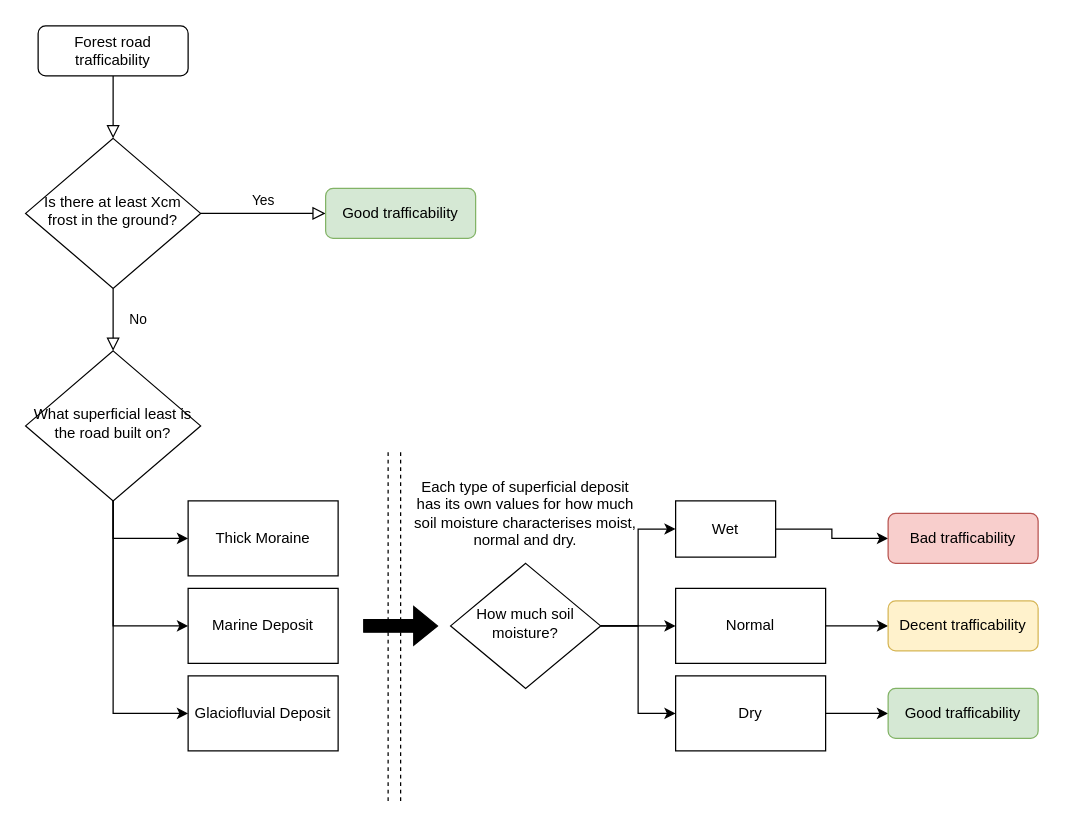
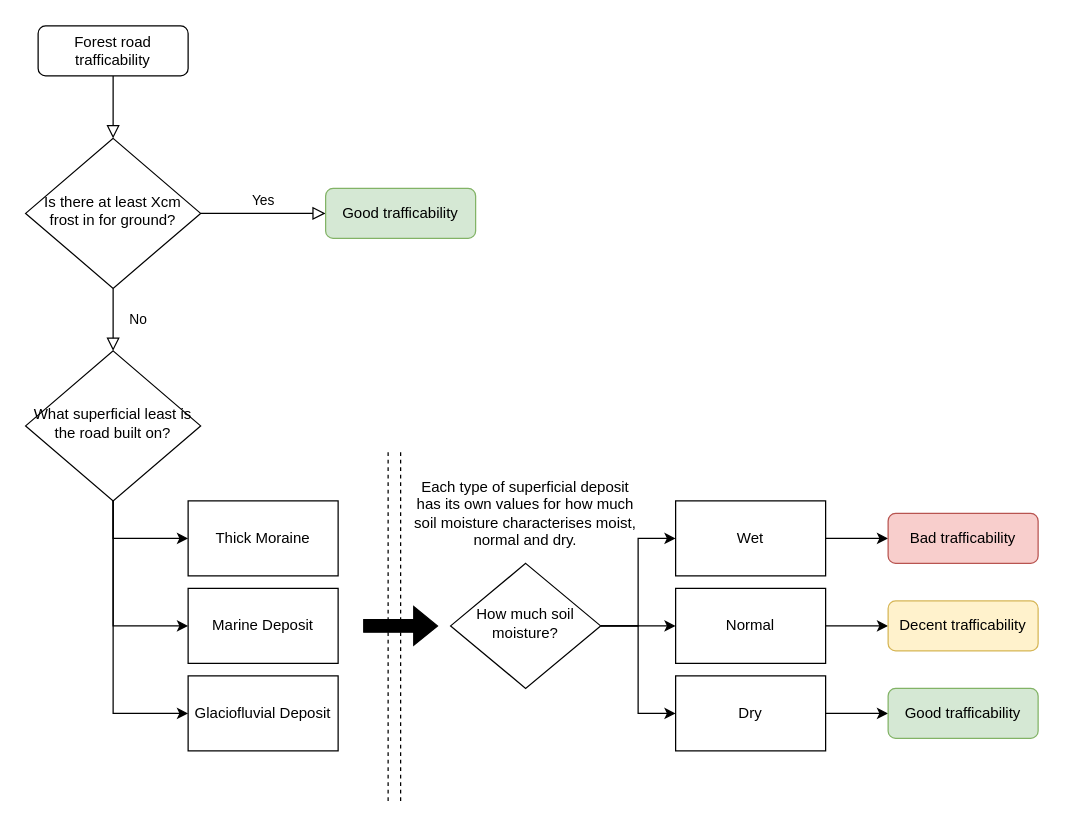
  <mxCell id="0" />
  <mxCell id="1" parent="0" />
  <mxCell id="2" value="" style="rounded=0;html=1;jettySize=auto;orthogonalLoop=1;fontSize=11;endArrow=block;endFill=0;endSize=8;strokeWidth=1;shadow=0;labelBackgroundColor=none;edgeStyle=orthogonalEdgeStyle;" parent="1" source="3" target="6" edge="1"><mxGeometry relative="1" as="geometry" /></mxCell>
  <mxCell id="3" value="Forest road trafficability" style="rounded=1;whiteSpace=wrap;html=1;fontSize=12;glass=0;strokeWidth=1;shadow=0;" parent="1" vertex="1"><mxGeometry x="30" y="20" width="120" height="40" as="geometry" /></mxCell>
  <mxCell id="4" value="No" style="rounded=0;html=1;jettySize=auto;orthogonalLoop=1;fontSize=11;endArrow=block;endFill=0;endSize=8;strokeWidth=1;shadow=0;labelBackgroundColor=none;edgeStyle=orthogonalEdgeStyle;" parent="1" source="6" target="11" edge="1"><mxGeometry y="20" relative="1" as="geometry"><mxPoint as="offset" /></mxGeometry></mxCell>
  <mxCell id="5" value="Yes" style="edgeStyle=orthogonalEdgeStyle;rounded=0;html=1;jettySize=auto;orthogonalLoop=1;fontSize=11;endArrow=block;endFill=0;endSize=8;strokeWidth=1;shadow=0;labelBackgroundColor=none;" parent="1" source="6" target="7" edge="1"><mxGeometry y="10" relative="1" as="geometry"><mxPoint as="offset" /></mxGeometry></mxCell>
- <mxCell id="6" value="&lt;font&gt;Is there at least Xcm frost in the ground?&lt;/font&gt;" style="rhombus;whiteSpace=wrap;shadow=0;fontFamily=Helvetica;fontSize=12;align=center;strokeWidth=1;spacing=6;spacingTop=-4;html=1;" parent="1" vertex="1"><mxGeometry x="20" y="110" width="140" height="120" as="geometry" /></mxCell>
+ <mxCell id="6" value="&lt;font&gt;Is there at least Xcm frost in for ground?&lt;/font&gt;" style="rhombus;whiteSpace=wrap;shadow=0;fontFamily=Helvetica;fontSize=12;align=center;strokeWidth=1;spacing=6;spacingTop=-4;html=1;" parent="1" vertex="1"><mxGeometry x="20" y="110" width="140" height="120" as="geometry" /></mxCell>
  <mxCell id="7" value="Good trafficability" style="rounded=1;whiteSpace=wrap;html=1;fontSize=12;glass=0;strokeWidth=1;shadow=0;fillColor=#d5e8d4;strokeColor=#82b366;" parent="1" vertex="1"><mxGeometry x="260" y="150" width="120" height="40" as="geometry" /></mxCell>
  <mxCell id="8" style="edgeStyle=orthogonalEdgeStyle;rounded=0;orthogonalLoop=1;jettySize=auto;html=1;exitX=0.5;exitY=1;exitDx=0;exitDy=0;entryX=0;entryY=0.5;entryDx=0;entryDy=0;" parent="1" source="11" target="14" edge="1"><mxGeometry relative="1" as="geometry" /></mxCell>
  <mxCell id="9" style="edgeStyle=orthogonalEdgeStyle;rounded=0;orthogonalLoop=1;jettySize=auto;html=1;entryX=0;entryY=0.5;entryDx=0;entryDy=0;exitX=0.5;exitY=1;exitDx=0;exitDy=0;" parent="1" source="11" target="13" edge="1"><mxGeometry relative="1" as="geometry" /></mxCell>
  <mxCell id="10" style="edgeStyle=orthogonalEdgeStyle;rounded=0;orthogonalLoop=1;jettySize=auto;html=1;entryX=0;entryY=0.5;entryDx=0;entryDy=0;exitX=0.5;exitY=1;exitDx=0;exitDy=0;" parent="1" source="11" target="12" edge="1"><mxGeometry relative="1" as="geometry" /></mxCell>
  <mxCell id="11" value="&lt;font&gt;What superficial least is the road built on?&lt;/font&gt;" style="rhombus;shadow=0;fontFamily=Helvetica;fontSize=12;align=center;strokeWidth=1;spacing=6;spacingTop=-4;rounded=0;arcSize=0;whiteSpace=wrap;html=1;" parent="1" vertex="1"><mxGeometry x="20" y="280" width="140" height="120" as="geometry" /></mxCell>
  <mxCell id="12" value="Thick Moraine" style="rounded=0;whiteSpace=wrap;html=1;" parent="1" vertex="1"><mxGeometry x="150" y="400" width="120" height="60" as="geometry" /></mxCell>
  <mxCell id="13" value="Marine Deposit" style="rounded=0;whiteSpace=wrap;html=1;" parent="1" vertex="1"><mxGeometry x="150" y="470" width="120" height="60" as="geometry" /></mxCell>
  <mxCell id="14" value="Glaciofluvial Deposit" style="rounded=0;whiteSpace=wrap;html=1;" parent="1" vertex="1"><mxGeometry x="150" y="540" width="120" height="60" as="geometry" /></mxCell>
  <mxCell id="15" value="" style="endArrow=none;dashed=1;html=1;rounded=0;" parent="1" edge="1"><mxGeometry width="50" height="50" relative="1" as="geometry"><mxPoint x="310" y="640" as="sourcePoint" /><mxPoint x="310" y="360" as="targetPoint" /></mxGeometry></mxCell>
  <mxCell id="16" value="" style="shape=flexArrow;endArrow=classic;html=1;rounded=0;fillColor=#000000;" parent="1" edge="1"><mxGeometry width="50" height="50" relative="1" as="geometry"><mxPoint x="290" y="500" as="sourcePoint" /><mxPoint x="350" y="500" as="targetPoint" /></mxGeometry></mxCell>
  <mxCell id="17" style="edgeStyle=orthogonalEdgeStyle;rounded=0;orthogonalLoop=1;jettySize=auto;html=1;entryX=0;entryY=0.5;entryDx=0;entryDy=0;" parent="1" source="20" target="22" edge="1"><mxGeometry relative="1" as="geometry" /></mxCell>
  <mxCell id="18" style="edgeStyle=orthogonalEdgeStyle;rounded=0;orthogonalLoop=1;jettySize=auto;html=1;entryX=0;entryY=0.5;entryDx=0;entryDy=0;" parent="1" source="20" target="24" edge="1"><mxGeometry relative="1" as="geometry" /></mxCell>
  <mxCell id="19" style="edgeStyle=orthogonalEdgeStyle;rounded=0;orthogonalLoop=1;jettySize=auto;html=1;entryX=0;entryY=0.5;entryDx=0;entryDy=0;" parent="1" source="20" target="26" edge="1"><mxGeometry relative="1" as="geometry" /></mxCell>
  <mxCell id="20" value="How much soil moisture?" style="rhombus;whiteSpace=wrap;html=1;shadow=0;fontFamily=Helvetica;fontSize=12;align=center;strokeWidth=1;spacing=6;spacingTop=-4;" parent="1" vertex="1"><mxGeometry x="360" y="450" width="120" height="100" as="geometry" /></mxCell>
  <mxCell id="21" style="edgeStyle=orthogonalEdgeStyle;rounded=0;orthogonalLoop=1;jettySize=auto;html=1;entryX=0;entryY=0.5;entryDx=0;entryDy=0;" parent="1" source="22" target="27" edge="1"><mxGeometry relative="1" as="geometry" /></mxCell>
- <mxCell id="22" value="Wet" style="rounded=0;whiteSpace=wrap;html=1;" parent="1" vertex="1"><mxGeometry x="540" y="400" width="80" height="45" as="geometry" /></mxCell>
+ <mxCell id="22" value="Wet" style="rounded=0;whiteSpace=wrap;html=1;" parent="1" vertex="1"><mxGeometry x="540" y="400" width="120" height="60" as="geometry" /></mxCell>
  <mxCell id="23" style="edgeStyle=orthogonalEdgeStyle;rounded=0;orthogonalLoop=1;jettySize=auto;html=1;" parent="1" source="24" target="28" edge="1"><mxGeometry relative="1" as="geometry" /></mxCell>
  <mxCell id="24" value="Normal" style="rounded=0;whiteSpace=wrap;html=1;" parent="1" vertex="1"><mxGeometry x="540" y="470" width="120" height="60" as="geometry" /></mxCell>
  <mxCell id="25" style="edgeStyle=orthogonalEdgeStyle;rounded=0;orthogonalLoop=1;jettySize=auto;html=1;" parent="1" source="26" target="29" edge="1"><mxGeometry relative="1" as="geometry" /></mxCell>
  <mxCell id="26" value="Dry" style="rounded=0;whiteSpace=wrap;html=1;" parent="1" vertex="1"><mxGeometry x="540" y="540" width="120" height="60" as="geometry" /></mxCell>
  <mxCell id="27" value="Bad trafficability" style="rounded=1;whiteSpace=wrap;html=1;fontSize=12;glass=0;strokeWidth=1;shadow=0;fillColor=#f8cecc;strokeColor=#b85450;" parent="1" vertex="1"><mxGeometry x="710" y="410" width="120" height="40" as="geometry" /></mxCell>
  <mxCell id="28" value="Decent trafficability" style="rounded=1;whiteSpace=wrap;html=1;fontSize=12;glass=0;strokeWidth=1;shadow=0;fillColor=#fff2cc;strokeColor=#d6b656;" parent="1" vertex="1"><mxGeometry x="710" y="480" width="120" height="40" as="geometry" /></mxCell>
  <mxCell id="29" value="Good trafficability" style="rounded=1;whiteSpace=wrap;html=1;fontSize=12;glass=0;strokeWidth=1;shadow=0;fillColor=#d5e8d4;strokeColor=#82b366;" parent="1" vertex="1"><mxGeometry x="710" y="550" width="120" height="40" as="geometry" /></mxCell>
  <mxCell id="30" value="" style="endArrow=none;dashed=1;html=1;rounded=0;" parent="1" edge="1"><mxGeometry width="50" height="50" relative="1" as="geometry"><mxPoint x="320" y="640" as="sourcePoint" /><mxPoint x="320" y="360" as="targetPoint" /></mxGeometry></mxCell>
  <mxCell id="31" value="&lt;div&gt;Each type of superficial deposit has its own values ​​for how much soil moisture characterises moist, normal and dry.&lt;/div&gt;" style="text;html=1;align=center;verticalAlign=middle;whiteSpace=wrap;rounded=0;" parent="1" vertex="1"><mxGeometry x="330" y="370" width="180" height="80" as="geometry" /></mxCell>
